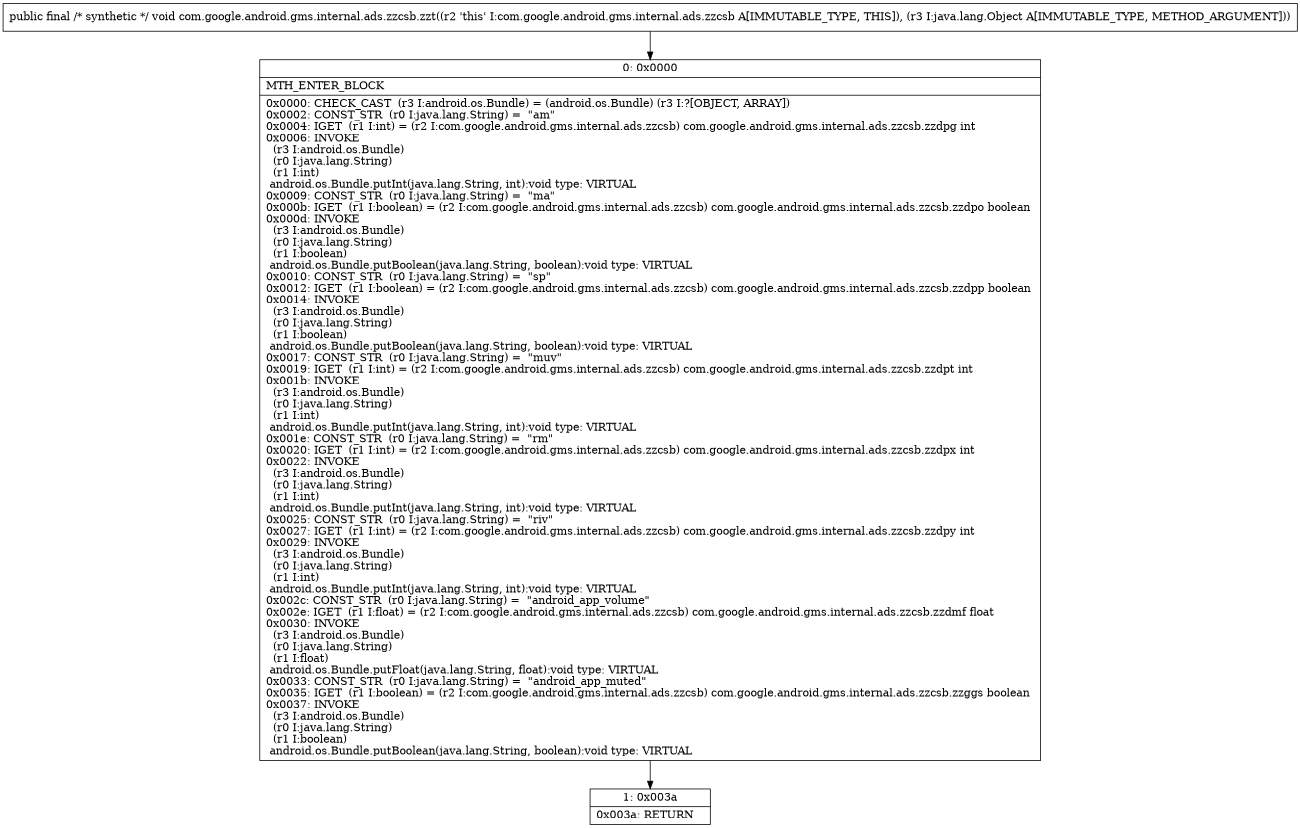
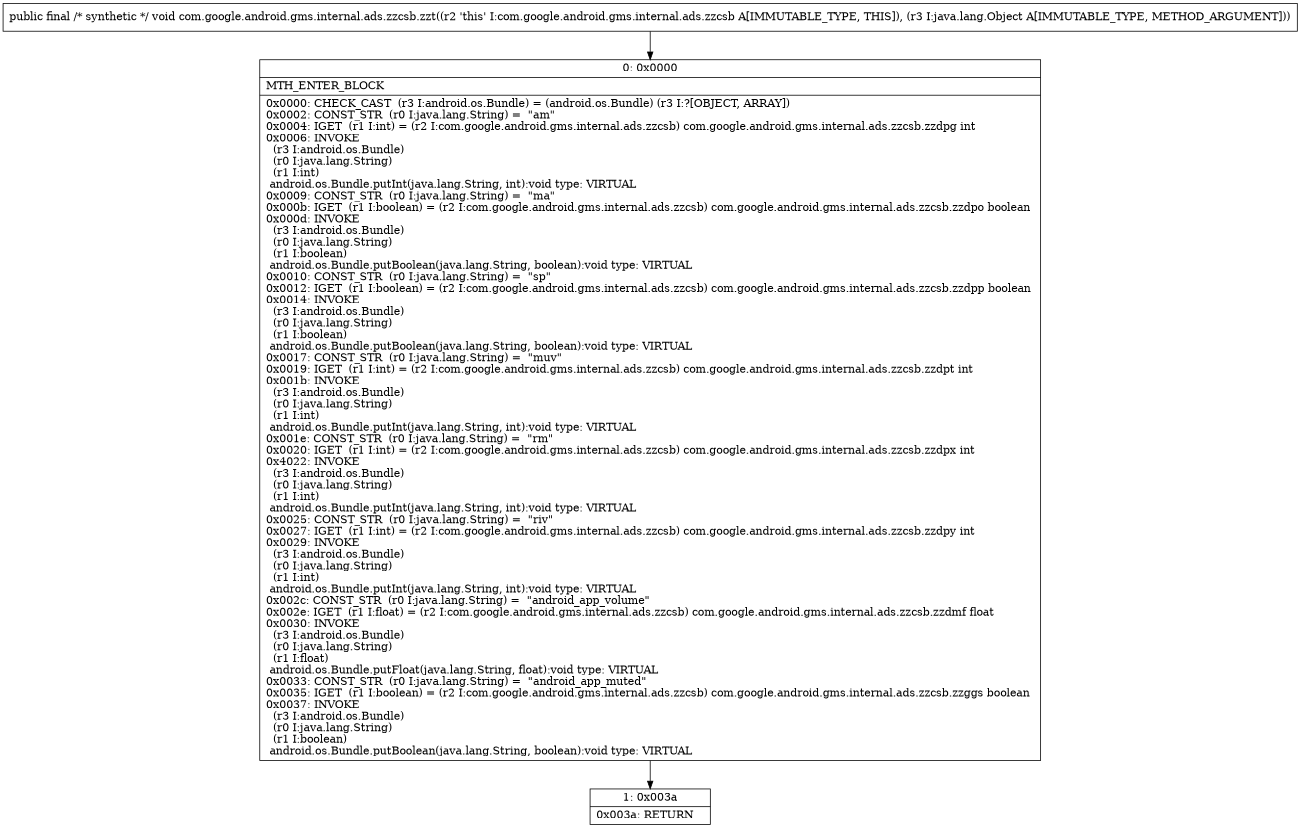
  digraph {
    node [shape=record]
-   n1 [label="{0\:\ 0x0000|MTH_ENTER_BLOCK\l|0x0000: CHECK_CAST  (r3 I:android.os.Bundle) = (android.os.Bundle) (r3 I:?[OBJECT, ARRAY]) \l0x0002: CONST_STR  (r0 I:java.lang.String) =  \"am\" \l0x0004: IGET  (r1 I:int) = (r2 I:com.google.android.gms.internal.ads.zzcsb) com.google.android.gms.internal.ads.zzcsb.zzdpg int \l0x0006: INVOKE  \l  (r3 I:android.os.Bundle)\l  (r0 I:java.lang.String)\l  (r1 I:int)\l android.os.Bundle.putInt(java.lang.String, int):void type: VIRTUAL \l0x0009: CONST_STR  (r0 I:java.lang.String) =  \"ma\" \l0x000b: IGET  (r1 I:boolean) = (r2 I:com.google.android.gms.internal.ads.zzcsb) com.google.android.gms.internal.ads.zzcsb.zzdpo boolean \l0x000d: INVOKE  \l  (r3 I:android.os.Bundle)\l  (r0 I:java.lang.String)\l  (r1 I:boolean)\l android.os.Bundle.putBoolean(java.lang.String, boolean):void type: VIRTUAL \l0x0010: CONST_STR  (r0 I:java.lang.String) =  \"sp\" \l0x0012: IGET  (r1 I:boolean) = (r2 I:com.google.android.gms.internal.ads.zzcsb) com.google.android.gms.internal.ads.zzcsb.zzdpp boolean \l0x0014: INVOKE  \l  (r3 I:android.os.Bundle)\l  (r0 I:java.lang.String)\l  (r1 I:boolean)\l android.os.Bundle.putBoolean(java.lang.String, boolean):void type: VIRTUAL \l0x0017: CONST_STR  (r0 I:java.lang.String) =  \"muv\" \l0x0019: IGET  (r1 I:int) = (r2 I:com.google.android.gms.internal.ads.zzcsb) com.google.android.gms.internal.ads.zzcsb.zzdpt int \l0x001b: INVOKE  \l  (r3 I:android.os.Bundle)\l  (r0 I:java.lang.String)\l  (r1 I:int)\l android.os.Bundle.putInt(java.lang.String, int):void type: VIRTUAL \l0x001e: CONST_STR  (r0 I:java.lang.String) =  \"rm\" \l0x0020: IGET  (r1 I:int) = (r2 I:com.google.android.gms.internal.ads.zzcsb) com.google.android.gms.internal.ads.zzcsb.zzdpx int \l0x0022: INVOKE  \l  (r3 I:android.os.Bundle)\l  (r0 I:java.lang.String)\l  (r1 I:int)\l android.os.Bundle.putInt(java.lang.String, int):void type: VIRTUAL \l0x0025: CONST_STR  (r0 I:java.lang.String) =  \"riv\" \l0x0027: IGET  (r1 I:int) = (r2 I:com.google.android.gms.internal.ads.zzcsb) com.google.android.gms.internal.ads.zzcsb.zzdpy int \l0x0029: INVOKE  \l  (r3 I:android.os.Bundle)\l  (r0 I:java.lang.String)\l  (r1 I:int)\l android.os.Bundle.putInt(java.lang.String, int):void type: VIRTUAL \l0x002c: CONST_STR  (r0 I:java.lang.String) =  \"android_app_volume\" \l0x002e: IGET  (r1 I:float) = (r2 I:com.google.android.gms.internal.ads.zzcsb) com.google.android.gms.internal.ads.zzcsb.zzdmf float \l0x0030: INVOKE  \l  (r3 I:android.os.Bundle)\l  (r0 I:java.lang.String)\l  (r1 I:float)\l android.os.Bundle.putFloat(java.lang.String, float):void type: VIRTUAL \l0x0033: CONST_STR  (r0 I:java.lang.String) =  \"android_app_muted\" \l0x0035: IGET  (r1 I:boolean) = (r2 I:com.google.android.gms.internal.ads.zzcsb) com.google.android.gms.internal.ads.zzcsb.zzggs boolean \l0x0037: INVOKE  \l  (r3 I:android.os.Bundle)\l  (r0 I:java.lang.String)\l  (r1 I:boolean)\l android.os.Bundle.putBoolean(java.lang.String, boolean):void type: VIRTUAL \l}"]
+   n1 [label="{0\:\ 0x0000|MTH_ENTER_BLOCK\l|0x0000: CHECK_CAST  (r3 I:android.os.Bundle) = (android.os.Bundle) (r3 I:?[OBJECT, ARRAY]) \l0x0002: CONST_STR  (r0 I:java.lang.String) =  \"am\" \l0x0004: IGET  (r1 I:int) = (r2 I:com.google.android.gms.internal.ads.zzcsb) com.google.android.gms.internal.ads.zzcsb.zzdpg int \l0x0006: INVOKE  \l  (r3 I:android.os.Bundle)\l  (r0 I:java.lang.String)\l  (r1 I:int)\l android.os.Bundle.putInt(java.lang.String, int):void type: VIRTUAL \l0x0009: CONST_STR  (r0 I:java.lang.String) =  \"ma\" \l0x000b: IGET  (r1 I:boolean) = (r2 I:com.google.android.gms.internal.ads.zzcsb) com.google.android.gms.internal.ads.zzcsb.zzdpo boolean \l0x000d: INVOKE  \l  (r3 I:android.os.Bundle)\l  (r0 I:java.lang.String)\l  (r1 I:boolean)\l android.os.Bundle.putBoolean(java.lang.String, boolean):void type: VIRTUAL \l0x0010: CONST_STR  (r0 I:java.lang.String) =  \"sp\" \l0x0012: IGET  (r1 I:boolean) = (r2 I:com.google.android.gms.internal.ads.zzcsb) com.google.android.gms.internal.ads.zzcsb.zzdpp boolean \l0x0014: INVOKE  \l  (r3 I:android.os.Bundle)\l  (r0 I:java.lang.String)\l  (r1 I:boolean)\l android.os.Bundle.putBoolean(java.lang.String, boolean):void type: VIRTUAL \l0x0017: CONST_STR  (r0 I:java.lang.String) =  \"muv\" \l0x0019: IGET  (r1 I:int) = (r2 I:com.google.android.gms.internal.ads.zzcsb) com.google.android.gms.internal.ads.zzcsb.zzdpt int \l0x001b: INVOKE  \l  (r3 I:android.os.Bundle)\l  (r0 I:java.lang.String)\l  (r1 I:int)\l android.os.Bundle.putInt(java.lang.String, int):void type: VIRTUAL \l0x001e: CONST_STR  (r0 I:java.lang.String) =  \"rm\" \l0x0020: IGET  (r1 I:int) = (r2 I:com.google.android.gms.internal.ads.zzcsb) com.google.android.gms.internal.ads.zzcsb.zzdpx int \l0x4022: INVOKE  \l  (r3 I:android.os.Bundle)\l  (r0 I:java.lang.String)\l  (r1 I:int)\l android.os.Bundle.putInt(java.lang.String, int):void type: VIRTUAL \l0x0025: CONST_STR  (r0 I:java.lang.String) =  \"riv\" \l0x0027: IGET  (r1 I:int) = (r2 I:com.google.android.gms.internal.ads.zzcsb) com.google.android.gms.internal.ads.zzcsb.zzdpy int \l0x0029: INVOKE  \l  (r3 I:android.os.Bundle)\l  (r0 I:java.lang.String)\l  (r1 I:int)\l android.os.Bundle.putInt(java.lang.String, int):void type: VIRTUAL \l0x002c: CONST_STR  (r0 I:java.lang.String) =  \"android_app_volume\" \l0x002e: IGET  (r1 I:float) = (r2 I:com.google.android.gms.internal.ads.zzcsb) com.google.android.gms.internal.ads.zzcsb.zzdmf float \l0x0030: INVOKE  \l  (r3 I:android.os.Bundle)\l  (r0 I:java.lang.String)\l  (r1 I:float)\l android.os.Bundle.putFloat(java.lang.String, float):void type: VIRTUAL \l0x0033: CONST_STR  (r0 I:java.lang.String) =  \"android_app_muted\" \l0x0035: IGET  (r1 I:boolean) = (r2 I:com.google.android.gms.internal.ads.zzcsb) com.google.android.gms.internal.ads.zzcsb.zzggs boolean \l0x0037: INVOKE  \l  (r3 I:android.os.Bundle)\l  (r0 I:java.lang.String)\l  (r1 I:boolean)\l android.os.Bundle.putBoolean(java.lang.String, boolean):void type: VIRTUAL \l}"]
    n2 [label="{1\:\ 0x003a|0x003a: RETURN   \l}"]
    n3 [label="{public final \/* synthetic *\/ void com.google.android.gms.internal.ads.zzcsb.zzt((r2 'this' I:com.google.android.gms.internal.ads.zzcsb A[IMMUTABLE_TYPE, THIS]), (r3 I:java.lang.Object A[IMMUTABLE_TYPE, METHOD_ARGUMENT])) }"]
    n1 -> n2
    n3 -> n1
  }
